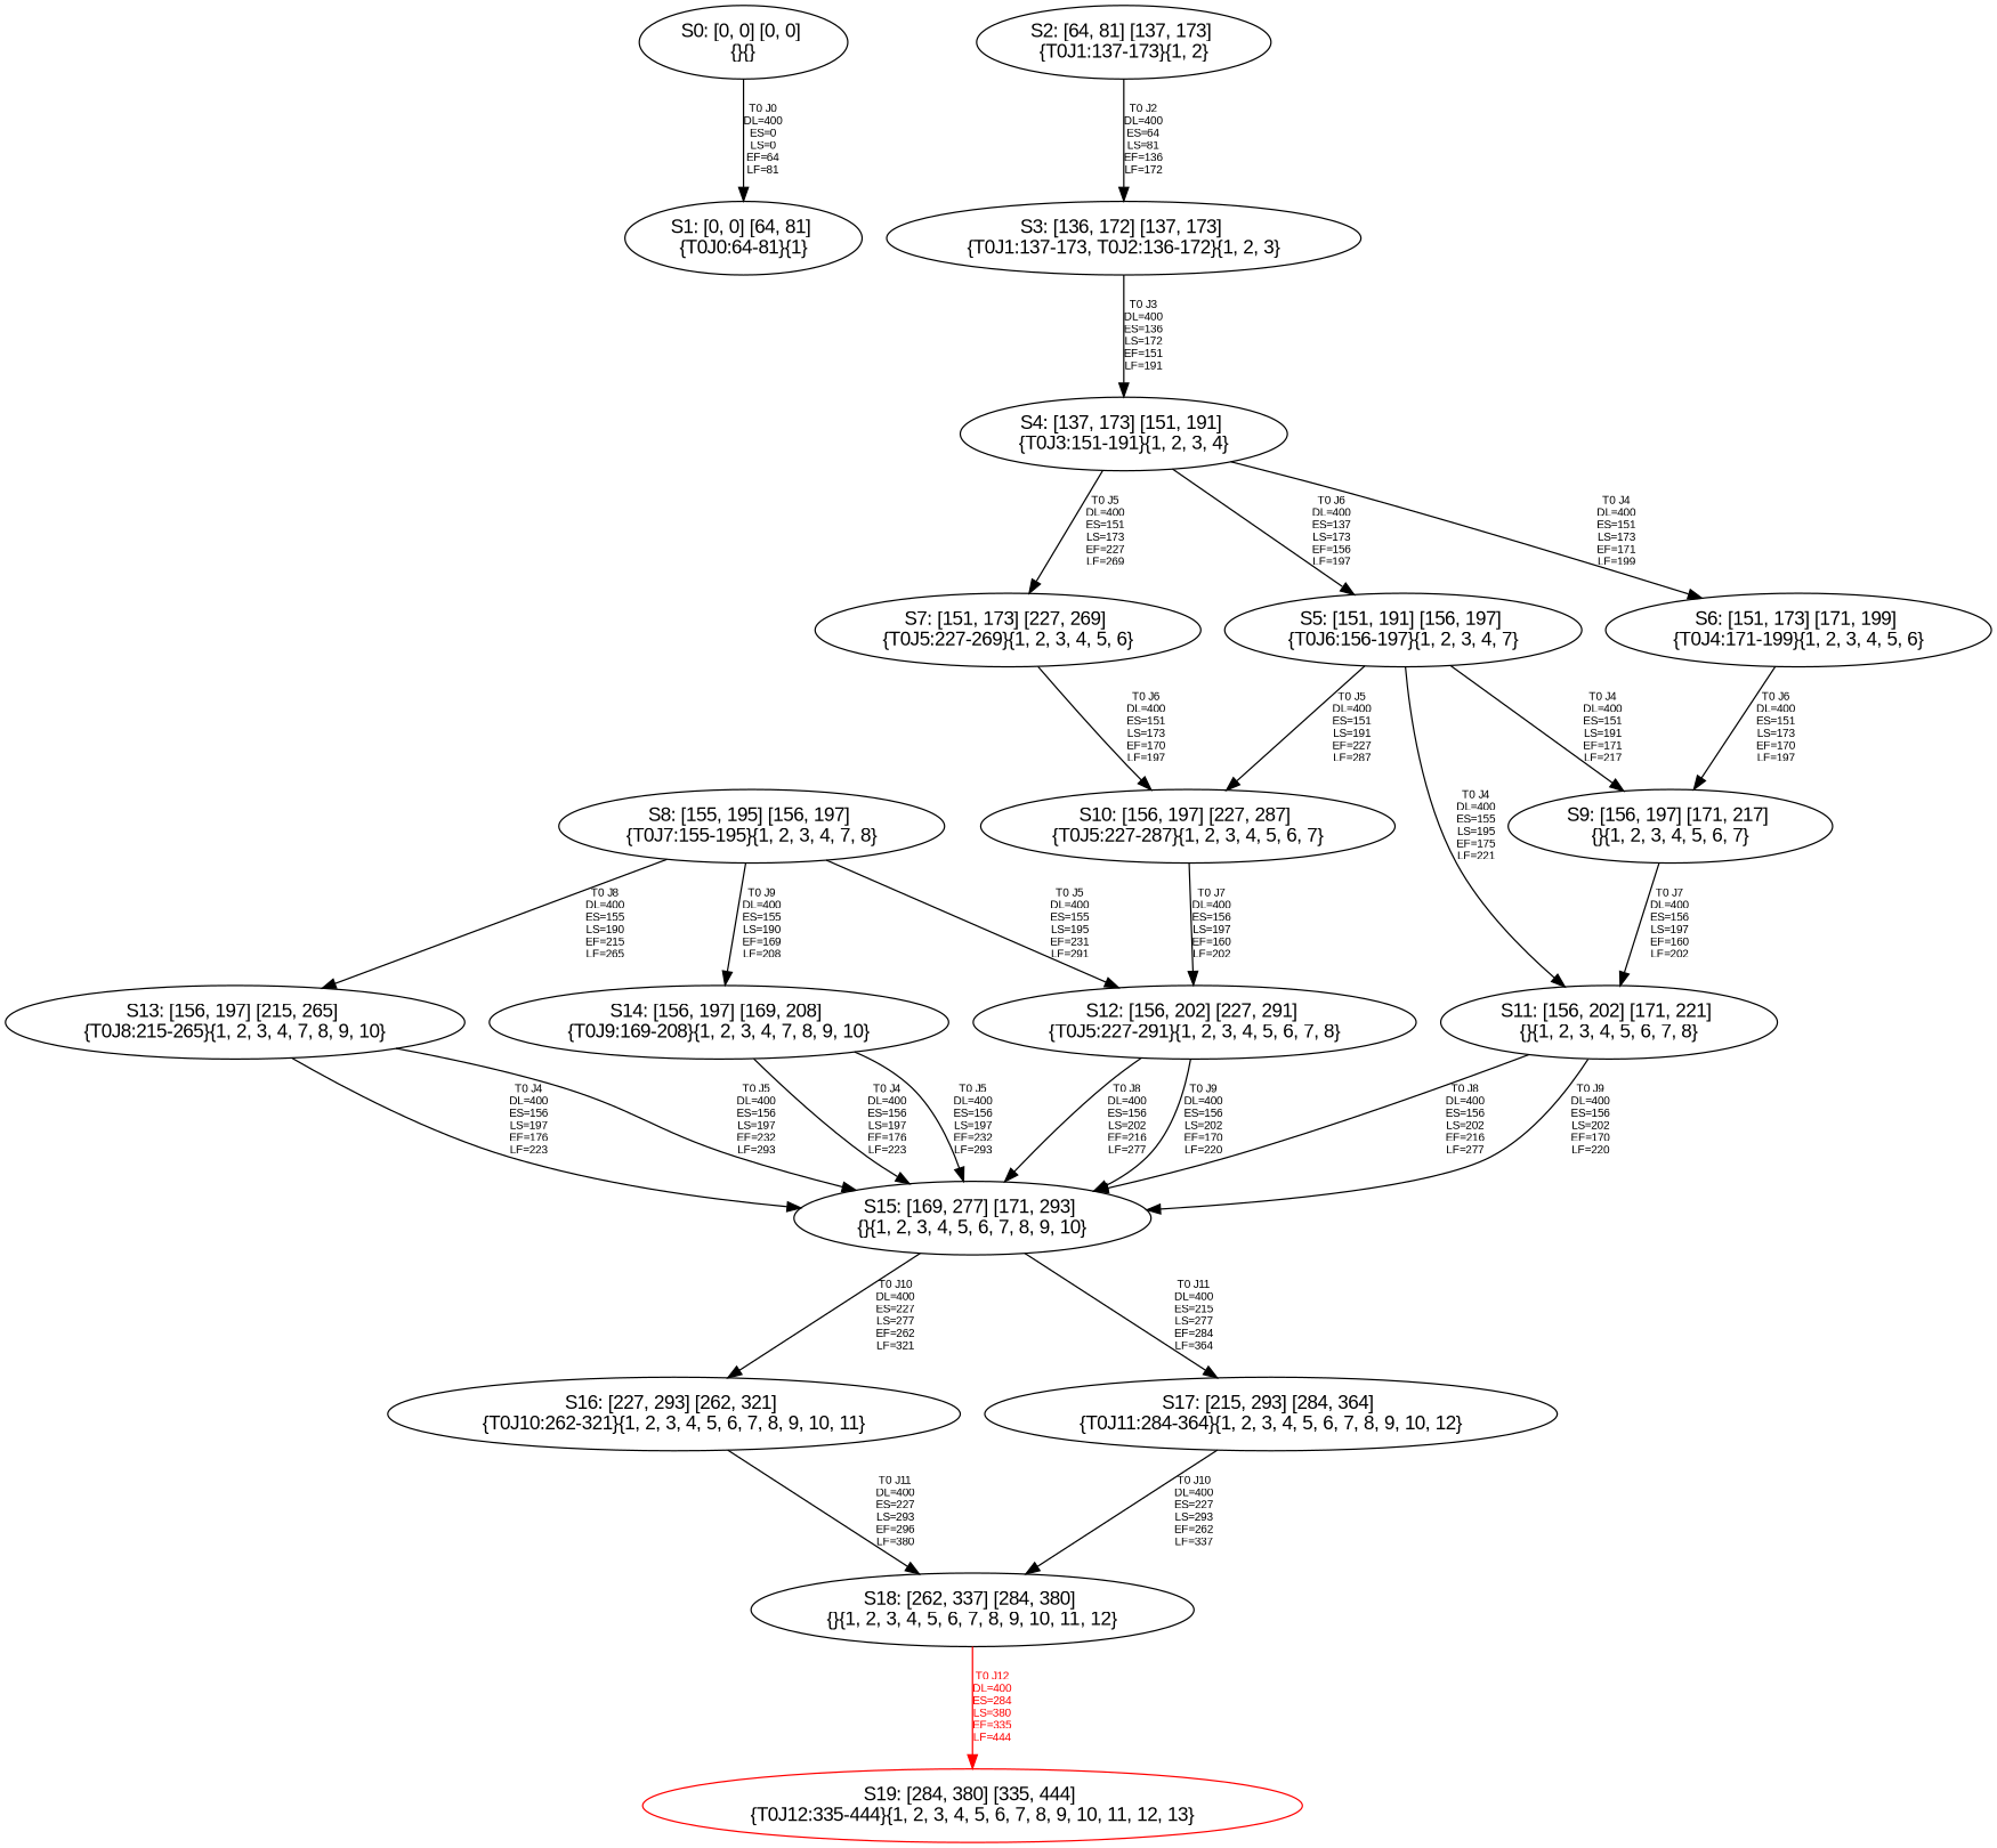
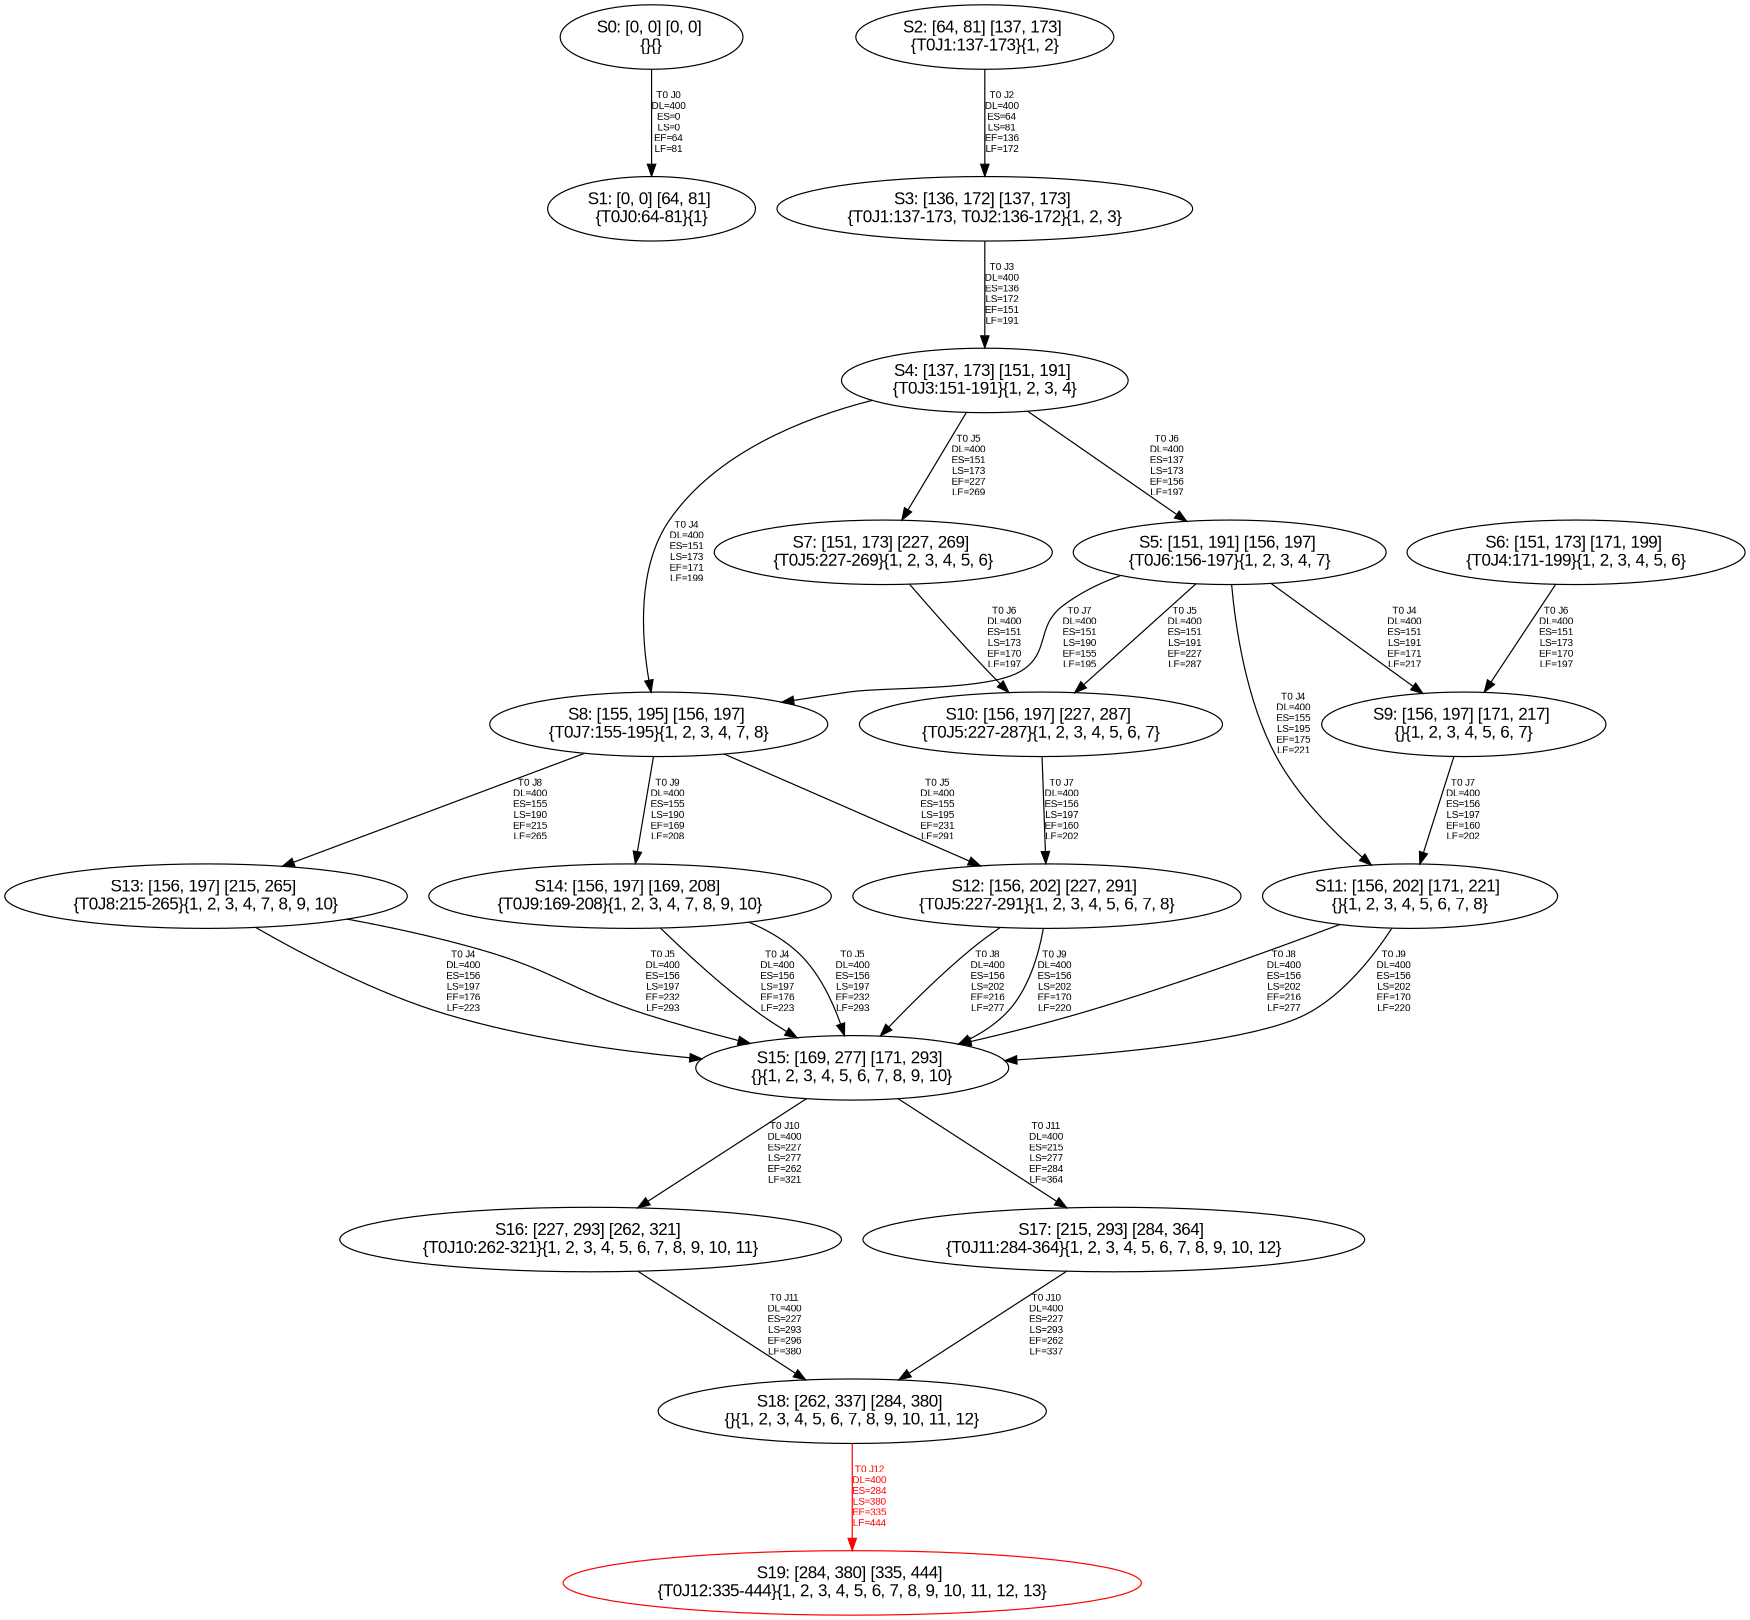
  digraph {
    fontname="Liberation Sans"
    node [fontname="Liberation Sans"]
    edge [fontname="Liberation Sans" fontsize=8]
    n1 [label="S0: [0, 0] [0, 0] \n{}{}"]
    n2 [label="S1: [0, 0] [64, 81] \n{T0J0:64-81}{1}"]
    n3 [label="S2: [64, 81] [137, 173] \n{T0J1:137-173}{1, 2}"]
    n4 [label="S3: [136, 172] [137, 173] \n{T0J1:137-173, T0J2:136-172}{1, 2, 3}"]
    n5 [label="S4: [137, 173] [151, 191] \n{T0J3:151-191}{1, 2, 3, 4}"]
    n6 [label="S5: [151, 191] [156, 197] \n{T0J6:156-197}{1, 2, 3, 4, 7}"]
    n7 [label="S6: [151, 173] [171, 199] \n{T0J4:171-199}{1, 2, 3, 4, 5, 6}"]
    n8 [label="S7: [151, 173] [227, 269] \n{T0J5:227-269}{1, 2, 3, 4, 5, 6}"]
    n9 [label="S8: [155, 195] [156, 197] \n{T0J7:155-195}{1, 2, 3, 4, 7, 8}"]
    n10 [label="S9: [156, 197] [171, 217] \n{}{1, 2, 3, 4, 5, 6, 7}"]
    n11 [label="S10: [156, 197] [227, 287] \n{T0J5:227-287}{1, 2, 3, 4, 5, 6, 7}"]
    n12 [label="S11: [156, 202] [171, 221] \n{}{1, 2, 3, 4, 5, 6, 7, 8}"]
    n13 [label="S12: [156, 202] [227, 291] \n{T0J5:227-291}{1, 2, 3, 4, 5, 6, 7, 8}"]
    n14 [label="S13: [156, 197] [215, 265] \n{T0J8:215-265}{1, 2, 3, 4, 7, 8, 9, 10}"]
    n15 [label="S14: [156, 197] [169, 208] \n{T0J9:169-208}{1, 2, 3, 4, 7, 8, 9, 10}"]
    n16 [label="S15: [169, 277] [171, 293] \n{}{1, 2, 3, 4, 5, 6, 7, 8, 9, 10}"]
    n17 [label="S16: [227, 293] [262, 321] \n{T0J10:262-321}{1, 2, 3, 4, 5, 6, 7, 8, 9, 10, 11}"]
    n18 [label="S17: [215, 293] [284, 364] \n{T0J11:284-364}{1, 2, 3, 4, 5, 6, 7, 8, 9, 10, 12}"]
    n19 [label="S18: [262, 337] [284, 380] \n{}{1, 2, 3, 4, 5, 6, 7, 8, 9, 10, 11, 12}"]
    n20 [color=Red label="S19: [284, 380] [335, 444] \n{T0J12:335-444}{1, 2, 3, 4, 5, 6, 7, 8, 9, 10, 11, 12, 13}"]
    n1 -> n2 [label="T0 J0\nDL=400\nES=0\nLS=0\nEF=64\nLF=81"]
    n3 -> n4 [label="T0 J2\nDL=400\nES=64\nLS=81\nEF=136\nLF=172"]
    n4 -> n5 [label="T0 J3\nDL=400\nES=136\nLS=172\nEF=151\nLF=191"]
    n5 -> n6 [label="T0 J6\nDL=400\nES=137\nLS=173\nEF=156\nLF=197"]
-   n5 -> n7 [label="T0 J4\nDL=400\nES=151\nLS=173\nEF=171\nLF=199"]
+   n5 -> n9 [label="T0 J4\nDL=400\nES=151\nLS=173\nEF=171\nLF=199"]
    n5 -> n8 [label="T0 J5\nDL=400\nES=151\nLS=173\nEF=227\nLF=269"]
+   n6 -> n9 [label="T0 J7\nDL=400\nES=151\nLS=190\nEF=155\nLF=195"]
    n6 -> n10 [label="T0 J4\nDL=400\nES=151\nLS=191\nEF=171\nLF=217"]
    n6 -> n11 [label="T0 J5\nDL=400\nES=151\nLS=191\nEF=227\nLF=287"]
    n6 -> n12 [label="T0 J4\nDL=400\nES=155\nLS=195\nEF=175\nLF=221"]
    n7 -> n10 [label="T0 J6\nDL=400\nES=151\nLS=173\nEF=170\nLF=197"]
    n8 -> n11 [label="T0 J6\nDL=400\nES=151\nLS=173\nEF=170\nLF=197"]
    n9 -> n13 [label="T0 J5\nDL=400\nES=155\nLS=195\nEF=231\nLF=291"]
    n9 -> n14 [label="T0 J8\nDL=400\nES=155\nLS=190\nEF=215\nLF=265"]
    n9 -> n15 [label="T0 J9\nDL=400\nES=155\nLS=190\nEF=169\nLF=208"]
    n10 -> n12 [label="T0 J7\nDL=400\nES=156\nLS=197\nEF=160\nLF=202"]
    n11 -> n13 [label="T0 J7\nDL=400\nES=156\nLS=197\nEF=160\nLF=202"]
    n12 -> n16 [label="T0 J8\nDL=400\nES=156\nLS=202\nEF=216\nLF=277"]
    n12 -> n16 [label="T0 J9\nDL=400\nES=156\nLS=202\nEF=170\nLF=220"]
    n13 -> n16 [label="T0 J8\nDL=400\nES=156\nLS=202\nEF=216\nLF=277"]
    n13 -> n16 [label="T0 J9\nDL=400\nES=156\nLS=202\nEF=170\nLF=220"]
    n14 -> n16 [label="T0 J4\nDL=400\nES=156\nLS=197\nEF=176\nLF=223"]
    n14 -> n16 [label="T0 J5\nDL=400\nES=156\nLS=197\nEF=232\nLF=293"]
    n15 -> n16 [label="T0 J4\nDL=400\nES=156\nLS=197\nEF=176\nLF=223"]
    n15 -> n16 [label="T0 J5\nDL=400\nES=156\nLS=197\nEF=232\nLF=293"]
    n16 -> n17 [label="T0 J10\nDL=400\nES=227\nLS=277\nEF=262\nLF=321"]
    n16 -> n18 [label="T0 J11\nDL=400\nES=215\nLS=277\nEF=284\nLF=364"]
    n17 -> n19 [label="T0 J11\nDL=400\nES=227\nLS=293\nEF=296\nLF=380"]
    n18 -> n19 [label="T0 J10\nDL=400\nES=227\nLS=293\nEF=262\nLF=337"]
    n19 -> n20 [color=Red fontcolor=Red label="T0 J12\nDL=400\nES=284\nLS=380\nEF=335\nLF=444"]
  }
